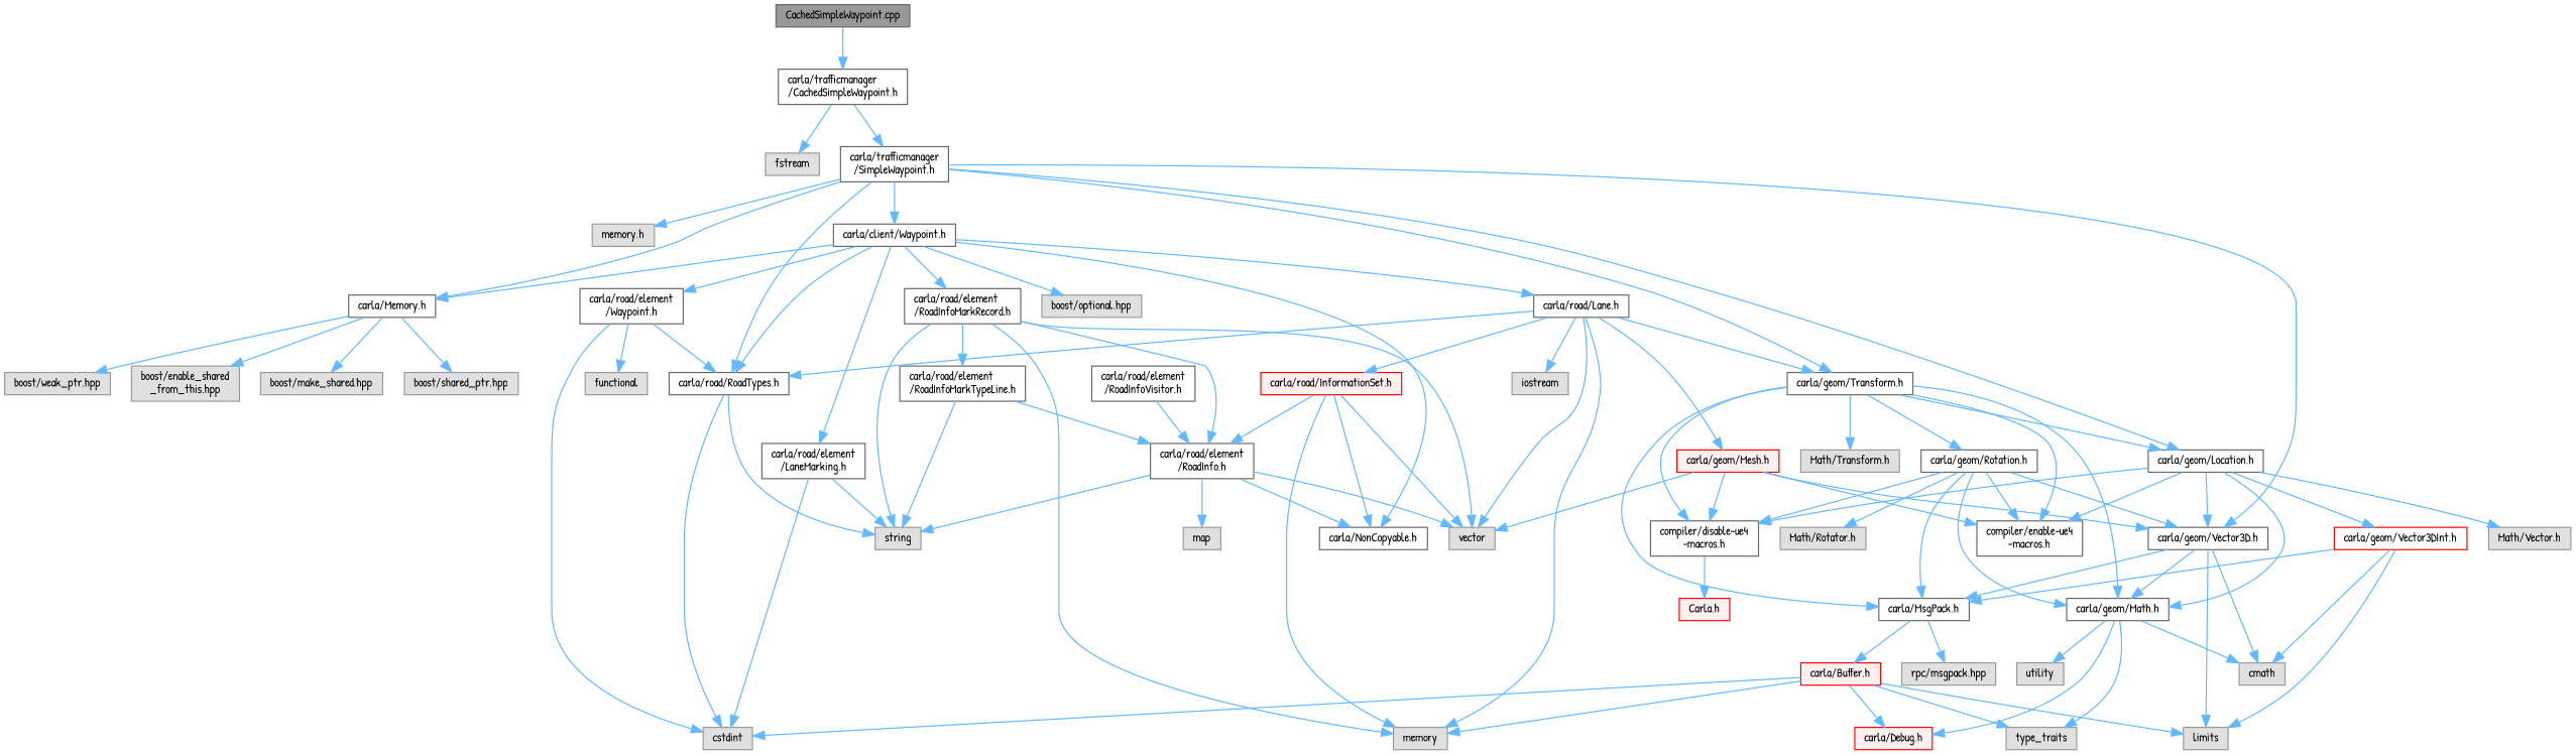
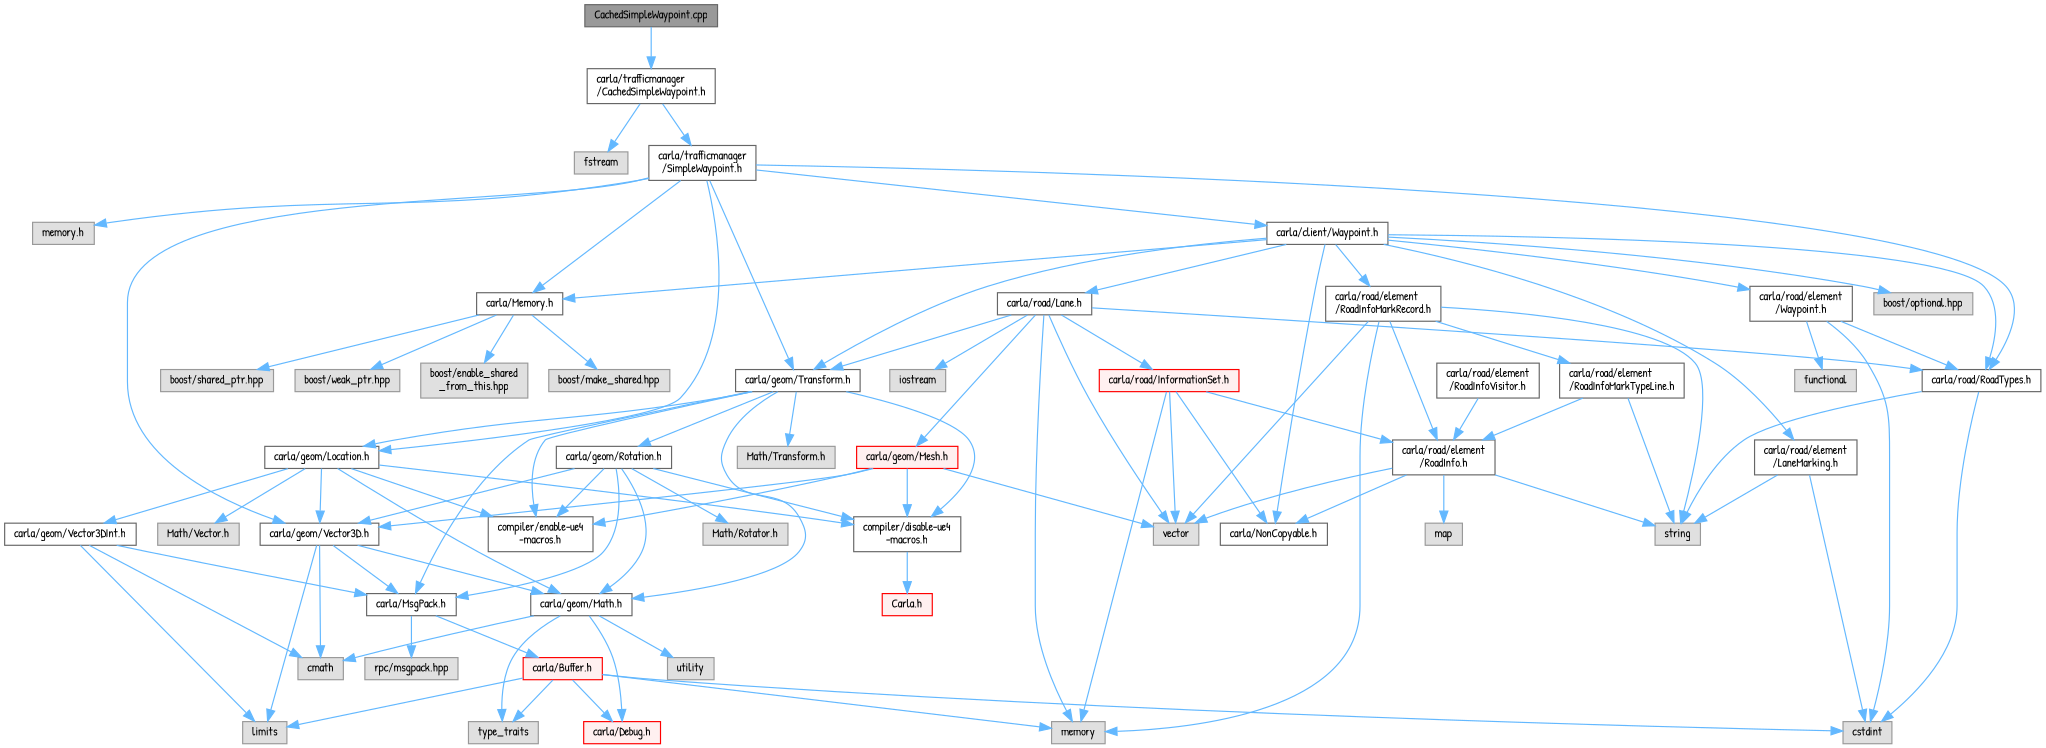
  digraph {
    fontname="Patrick Hand"
    node [color=grey40 fillcolor=white fontname="Patrick Hand" fontsize=10 shape=box style=filled]
    edge [color=steelblue1 fontname="Patrick Hand" fontsize=10 labelfontname=Helvetica labelfontsize=10 style=solid]
    n1 [color=gray40 fillcolor=grey60 fontcolor=black height=0.2 label="CachedSimpleWaypoint.cpp" width=0.4]
    n2 [height=0.2 label="carla/trafficmanager\l/CachedSimpleWaypoint.h" width=0.4]
    n3 [color=grey60 fillcolor="#E0E0E0" height=0.2 label=fstream width=0.4]
    n4 [height=0.2 label="carla/trafficmanager\l/SimpleWaypoint.h" width=0.4]
    n5 [color=grey60 fillcolor="#E0E0E0" height=0.2 label="memory.h" width=0.4]
    n6 [height=0.2 label="carla/client/Waypoint.h" width=0.4]
    n7 [height=0.2 label="carla/Memory.h" width=0.4]
    n8 [height=0.2 label="carla/geom/Transform.h" width=0.4]
    n9 [height=0.2 label="carla/geom/Location.h" width=0.4]
    n10 [height=0.2 label="carla/geom/Vector3D.h" width=0.4]
    n11 [height=0.2 label="carla/road/RoadTypes.h" width=0.4]
    n12 [height=0.2 label="carla/NonCopyable.h" width=0.4]
    n13 [height=0.2 label="carla/road/element\l/LaneMarking.h" width=0.4]
    n14 [height=0.2 label="carla/road/element\l/RoadInfoMarkRecord.h" width=0.4]
    n15 [height=0.2 label="carla/road/element\l/Waypoint.h" width=0.4]
    n16 [height=0.2 label="carla/road/Lane.h" width=0.4]
    n17 [color=grey60 fillcolor="#E0E0E0" height=0.2 label="boost/optional.hpp" width=0.4]
    n18 [color=grey60 fillcolor="#E0E0E0" height=0.2 label="boost/enable_shared\l_from_this.hpp" width=0.4]
    n19 [color=grey60 fillcolor="#E0E0E0" height=0.2 label="boost/make_shared.hpp" width=0.4]
    n20 [color=grey60 fillcolor="#E0E0E0" height=0.2 label="boost/shared_ptr.hpp" width=0.4]
    n21 [color=grey60 fillcolor="#E0E0E0" height=0.2 label="boost/weak_ptr.hpp" width=0.4]
    n22 [height=0.2 label="carla/MsgPack.h" width=0.4]
    n23 [height=0.2 label="carla/geom/Math.h" width=0.4]
    n24 [height=0.2 label="compiler/enable-ue4\l-macros.h" width=0.4]
    n25 [height=0.2 label="compiler/disable-ue4\l-macros.h" width=0.4]
    n26 [height=0.2 label="carla/geom/Rotation.h" width=0.4]
    n27 [color=grey60 fillcolor="#E0E0E0" height=0.2 label="Math/Transform.h" width=0.4]
-   n28 [color=red height=0.2 label="carla/geom/Vector3DInt.h" width=0.4]
+   n28 [height=0.2 label="carla/geom/Vector3DInt.h" width=0.4]
    n29 [color=grey60 fillcolor="#E0E0E0" height=0.2 label="Math/Vector.h" width=0.4]
    n30 [color=grey60 fillcolor="#E0E0E0" height=0.2 label=limits width=0.4]
    n31 [color=grey60 fillcolor="#E0E0E0" height=0.2 label=cmath width=0.4]
    n32 [color=grey60 fillcolor="#E0E0E0" height=0.2 label=cstdint width=0.4]
    n33 [color=grey60 fillcolor="#E0E0E0" height=0.2 label=string width=0.4]
    n34 [color=grey60 fillcolor="#E0E0E0" height=0.2 label=memory width=0.4]
    n35 [height=0.2 label="carla/road/element\l/RoadInfo.h" width=0.4]
    n36 [color=grey60 fillcolor="#E0E0E0" height=0.2 label=vector width=0.4]
    n37 [height=0.2 label="carla/road/element\l/RoadInfoMarkTypeLine.h" width=0.4]
    n38 [color=grey60 fillcolor="#E0E0E0" height=0.2 label=functional width=0.4]
    n39 [color=red fillcolor="#FFF0F0" height=0.2 label="carla/geom/Mesh.h" width=0.4]
    n40 [color=red fillcolor="#FFF0F0" height=0.2 label="carla/road/InformationSet.h" width=0.4]
    n41 [color=grey60 fillcolor="#E0E0E0" height=0.2 label=iostream width=0.4]
    n42 [color=red fillcolor="#FFF0F0" height=0.2 label="carla/Buffer.h" width=0.4]
    n43 [color=grey60 fillcolor="#E0E0E0" height=0.2 label="rpc/msgpack.hpp" width=0.4]
    n44 [color=red fillcolor="#FFF0F0" height=0.2 label="carla/Debug.h" width=0.4]
    n45 [color=grey60 fillcolor="#E0E0E0" height=0.2 label=type_traits width=0.4]
    n46 [color=grey60 fillcolor="#E0E0E0" height=0.2 label=utility width=0.4]
    n47 [color=red fillcolor="#FFF0F0" height=0.2 label="Carla.h" width=0.4]
    n48 [color=grey60 fillcolor="#E0E0E0" height=0.2 label="Math/Rotator.h" width=0.4]
    n49 [color=grey60 fillcolor="#E0E0E0" height=0.2 label=map width=0.4]
    n50 [height=0.2 label="carla/road/element\l/RoadInfoVisitor.h" width=0.4]
    n1 -> n2
    n2 -> n3
    n2 -> n4
    n4 -> n5
    n4 -> n6
    n4 -> n7
    n4 -> n8
    n4 -> n9
    n4 -> n10
    n4 -> n11
    n6 -> n7
+   n6 -> n8
    n6 -> n11
    n6 -> n12
    n6 -> n13
    n6 -> n14
    n6 -> n15
    n6 -> n16
    n6 -> n17
    n7 -> n18
    n7 -> n19
    n7 -> n20
    n7 -> n21
    n8 -> n9
    n8 -> n22
    n8 -> n23
    n8 -> n24
    n8 -> n25
    n8 -> n26
    n8 -> n27
    n9 -> n10
    n9 -> n23
    n9 -> n24
    n9 -> n25
    n9 -> n28
    n9 -> n29
    n10 -> n22
    n10 -> n23
    n10 -> n30
    n10 -> n31
    n11 -> n32
    n11 -> n33
    n13 -> n32
    n13 -> n33
    n14 -> n33
    n14 -> n34
    n14 -> n35
    n14 -> n36
    n14 -> n37
    n15 -> n11
    n15 -> n32
    n15 -> n38
    n16 -> n8
    n16 -> n11
    n16 -> n34
    n16 -> n36
    n16 -> n39
    n16 -> n40
    n16 -> n41
    n22 -> n42
    n22 -> n43
    n23 -> n31
    n23 -> n44
    n23 -> n45
    n23 -> n46
    n25 -> n47
    n26 -> n10
    n26 -> n22
    n26 -> n23
    n26 -> n24
    n26 -> n25
    n26 -> n48
    n28 -> n22
    n28 -> n30
    n28 -> n31
    n35 -> n12
    n35 -> n33
    n35 -> n36
    n35 -> n49
    n37 -> n33
    n37 -> n35
    n39 -> n10
    n39 -> n24
    n39 -> n25
    n39 -> n36
    n40 -> n12
    n40 -> n34
    n40 -> n35
    n40 -> n36
    n42 -> n30
    n42 -> n32
    n42 -> n34
    n42 -> n44
    n42 -> n45
    n50 -> n35
  }
